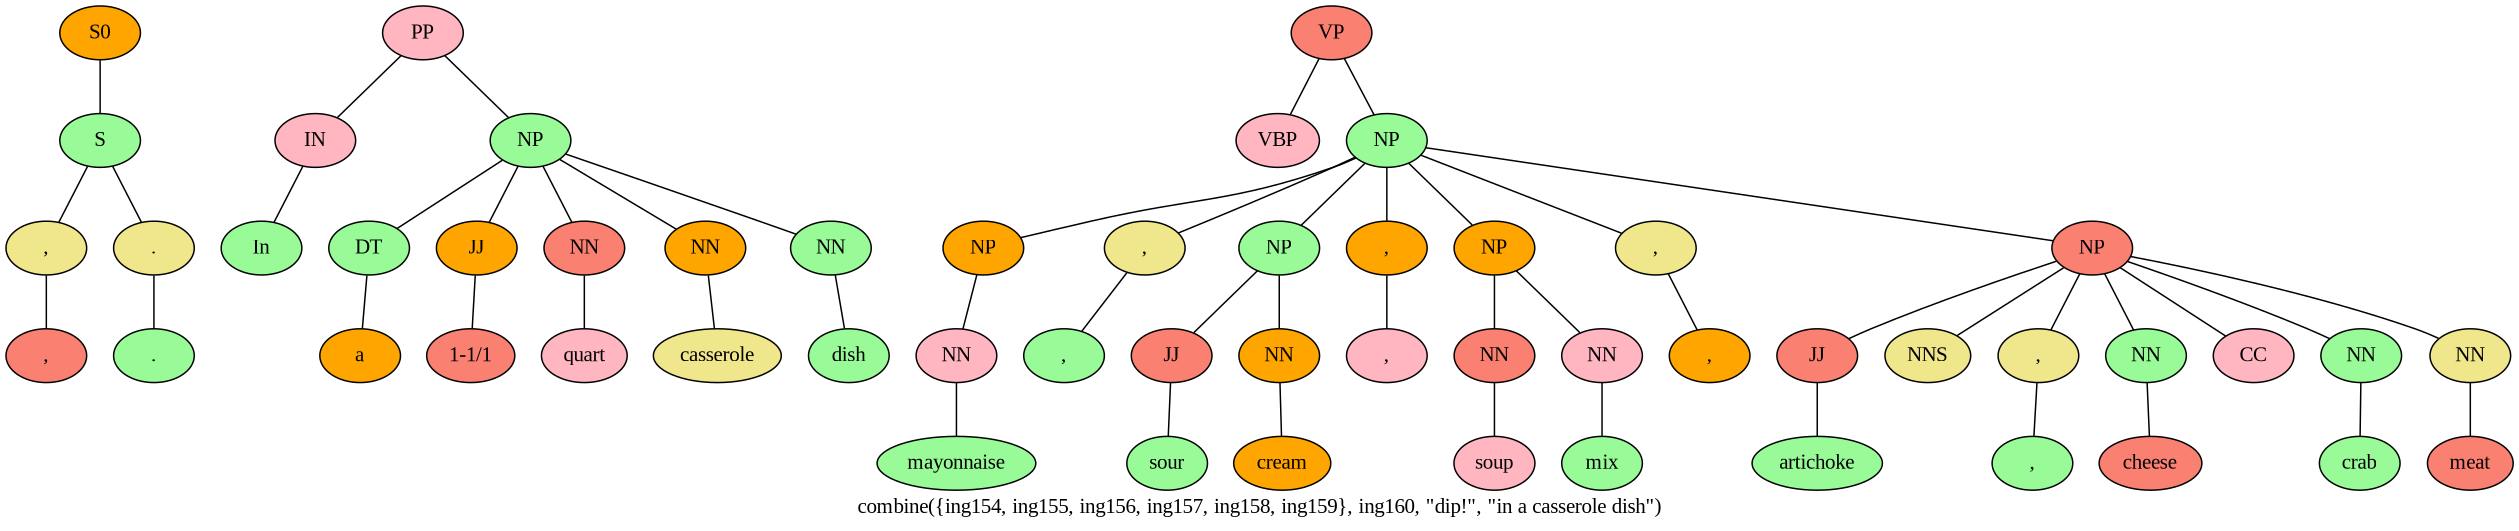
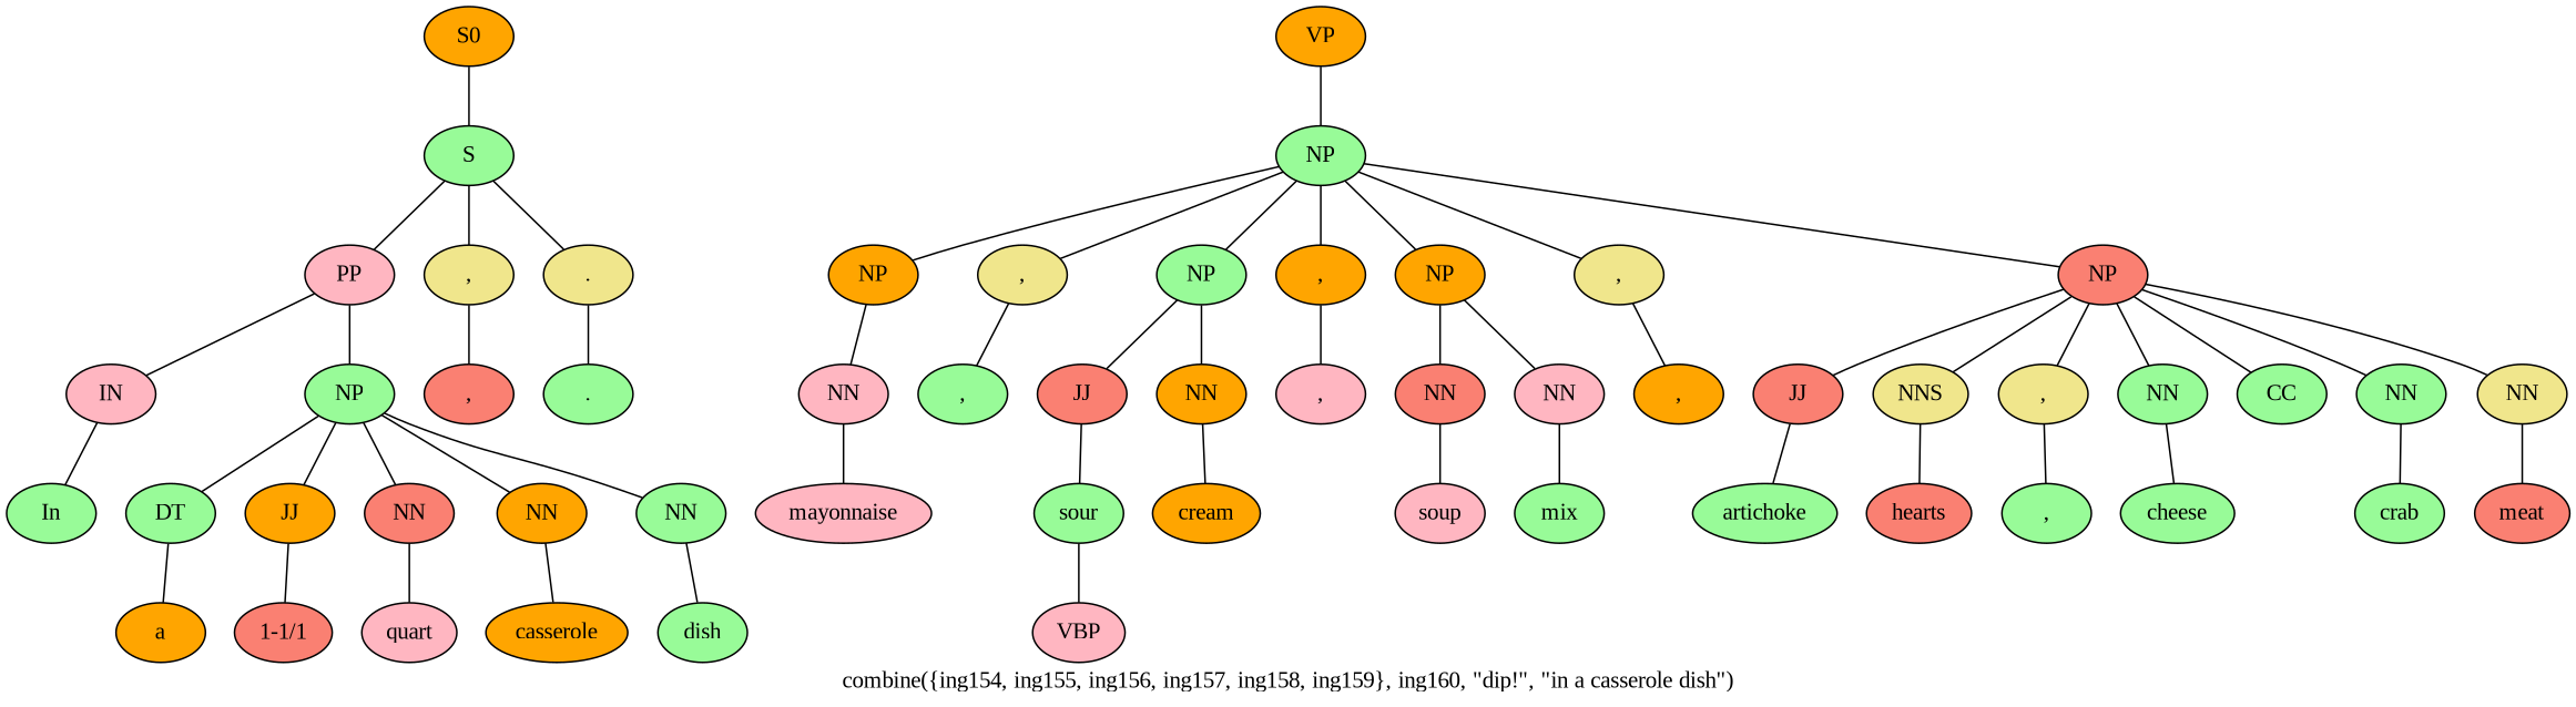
  graph {
    fontname="Liberation Serif"
    label="combine({ing154, ing155, ing156, ing157, ing158, ing159}, ing160, \"dip!\", \"in a casserole dish\")"
    node [fillcolor=palegreen fontname="Liberation Serif" style=filled]
    edge [fontname="Liberation Serif"]
    n1 [fillcolor=orange label=S0]
    n2 [label=S]
    n3 [fillcolor=lightpink label=PP]
    n4 [fillcolor=khaki label=","]
    n5 [fillcolor=khaki label="."]
    n6 [fillcolor=lightpink label=IN]
    n7 [label=NP]
    n8 [fillcolor=salmon label=","]
-   n9 [fillcolor=salmon label=VP]
+   n9 [fillcolor=orange label=VP]
    n10 [fillcolor=lightpink label=VBP]
    n11 [label=NP]
    n12 [label="."]
    n13 [label=In]
    n14 [label=DT]
    n15 [fillcolor=orange label=JJ]
    n16 [fillcolor=salmon label=NN]
    n17 [fillcolor=orange label=NN]
    n18 [label=NN]
    n19 [fillcolor=orange label=a]
    n20 [fillcolor=salmon label="1-1/1"]
    n21 [fillcolor=lightpink label=quart]
-   n22 [fillcolor=khaki label=casserole]
+   n22 [fillcolor=orange label=casserole]
    n23 [label=dish]
    n24 [fillcolor=orange label=NP]
    n25 [fillcolor=khaki label=","]
    n26 [label=NP]
    n27 [fillcolor=orange label=","]
    n28 [fillcolor=orange label=NP]
    n29 [fillcolor=khaki label=","]
    n30 [fillcolor=salmon label=NP]
    n31 [fillcolor=lightpink label=NN]
    n32 [label=","]
    n33 [fillcolor=salmon label=JJ]
    n34 [fillcolor=orange label=NN]
    n35 [fillcolor=lightpink label=","]
    n36 [fillcolor=salmon label=NN]
    n37 [fillcolor=lightpink label=NN]
    n38 [fillcolor=orange label=","]
    n39 [fillcolor=salmon label=JJ]
    n40 [fillcolor=khaki label=NNS]
    n41 [fillcolor=khaki label=","]
    n42 [label=NN]
-   n43 [fillcolor=lightpink label=CC]
+   n43 [label=CC]
    n44 [label=NN]
    n45 [fillcolor=khaki label=NN]
-   n46 [label=mayonnaise]
+   n46 [fillcolor=lightpink label=mayonnaise]
    n47 [label=sour]
    n48 [fillcolor=orange label=cream]
    n49 [fillcolor=lightpink label=soup]
    n50 [label=mix]
    n51 [label=artichoke]
+   n52 [fillcolor=salmon label=hearts]
    n53 [label=","]
-   n54 [fillcolor=salmon label=cheese]
+   n54 [label=cheese]
    n55 [label=crab]
    n56 [fillcolor=salmon label=meat]
    n1 -- n2
+   n2 -- n3
    n2 -- n4
    n2 -- n5
    n3 -- n6
    n3 -- n7
    n4 -- n8
    n5 -- n12
    n6 -- n13
    n7 -- n14
    n7 -- n15
    n7 -- n16
    n7 -- n17
    n7 -- n18
-   n9 -- n10
+   n47 -- n10
    n9 -- n11
    n11 -- n24
    n11 -- n25
    n11 -- n26
    n11 -- n27
    n11 -- n28
    n11 -- n29
    n11 -- n30
    n14 -- n19
    n15 -- n20
    n16 -- n21
    n17 -- n22
    n18 -- n23
    n24 -- n31
    n25 -- n32
    n26 -- n33
    n26 -- n34
    n27 -- n35
    n28 -- n36
    n28 -- n37
    n29 -- n38
    n30 -- n39
    n30 -- n40
    n30 -- n41
    n30 -- n42
    n30 -- n43
    n30 -- n44
    n30 -- n45
    n31 -- n46
    n33 -- n47
    n34 -- n48
    n36 -- n49
    n37 -- n50
    n39 -- n51
+   n40 -- n52
    n41 -- n53
    n42 -- n54
    n44 -- n55
    n45 -- n56
  }
